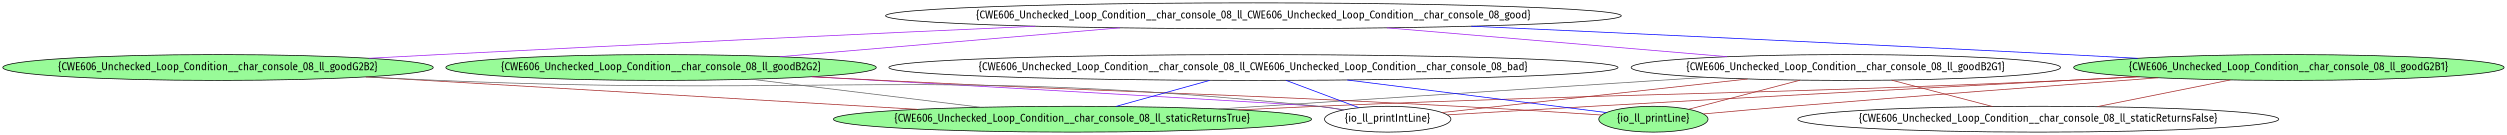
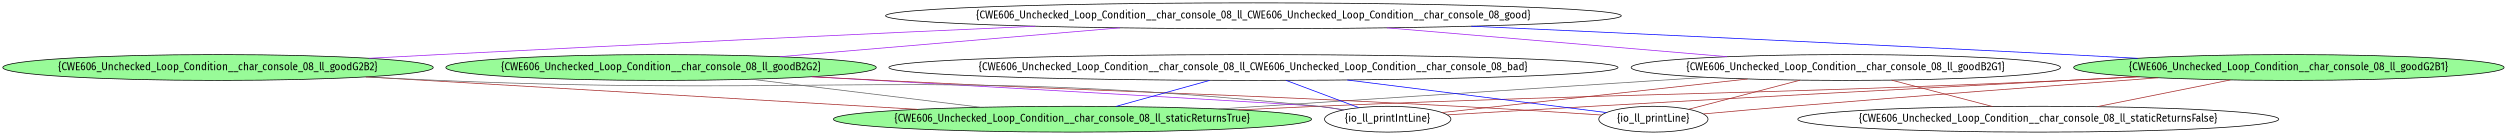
  graph {
    fontname="Fira Sans"
    node [style=filled fillcolor=white fontname="Fira Sans"]
    edge [color=brown fontname="Fira Sans"]
    n1 [label="{CWE606_Unchecked_Loop_Condition__char_console_08_ll_CWE606_Unchecked_Loop_Condition__char_console_08_good}"]
    n2 [label="{CWE606_Unchecked_Loop_Condition__char_console_08_ll_goodB2G1}"]
    n3 [label="{CWE606_Unchecked_Loop_Condition__char_console_08_ll_goodB2G2}" fillcolor=palegreen]
    n4 [label="{CWE606_Unchecked_Loop_Condition__char_console_08_ll_goodG2B1}" fillcolor=palegreen]
    n5 [label="{CWE606_Unchecked_Loop_Condition__char_console_08_ll_goodG2B2}" fillcolor=palegreen]
    n6 [label="{CWE606_Unchecked_Loop_Condition__char_console_08_ll_staticReturnsTrue}" fillcolor=palegreen]
    n7 [label="{io_ll_printIntLine}"]
-   n8 [label="{io_ll_printLine}" fillcolor=palegreen]
+   n8 [label="{io_ll_printLine}"]
    n9 [label="{CWE606_Unchecked_Loop_Condition__char_console_08_ll_staticReturnsFalse}"]
    n10 [label="{CWE606_Unchecked_Loop_Condition__char_console_08_ll_CWE606_Unchecked_Loop_Condition__char_console_08_bad}"]
    n1 -- n2 [color=purple]
    n1 -- n3 [color=purple]
    n1 -- n4 [color=blue]
    n1 -- n5 [color=purple]
    n2 -- n6 [color=gray40]
    n2 -- n7
    n2 -- n8
    n2 -- n9
    n3 -- n6 [color=gray40]
    n3 -- n7 [color=purple]
    n3 -- n8
    n4 -- n6
    n4 -- n7
    n4 -- n8
    n4 -- n9
    n5 -- n6
    n5 -- n7 [color=gray40]
    n10 -- n6 [color=blue]
    n10 -- n7 [color=blue]
    n10 -- n8 [color=blue]
  }
